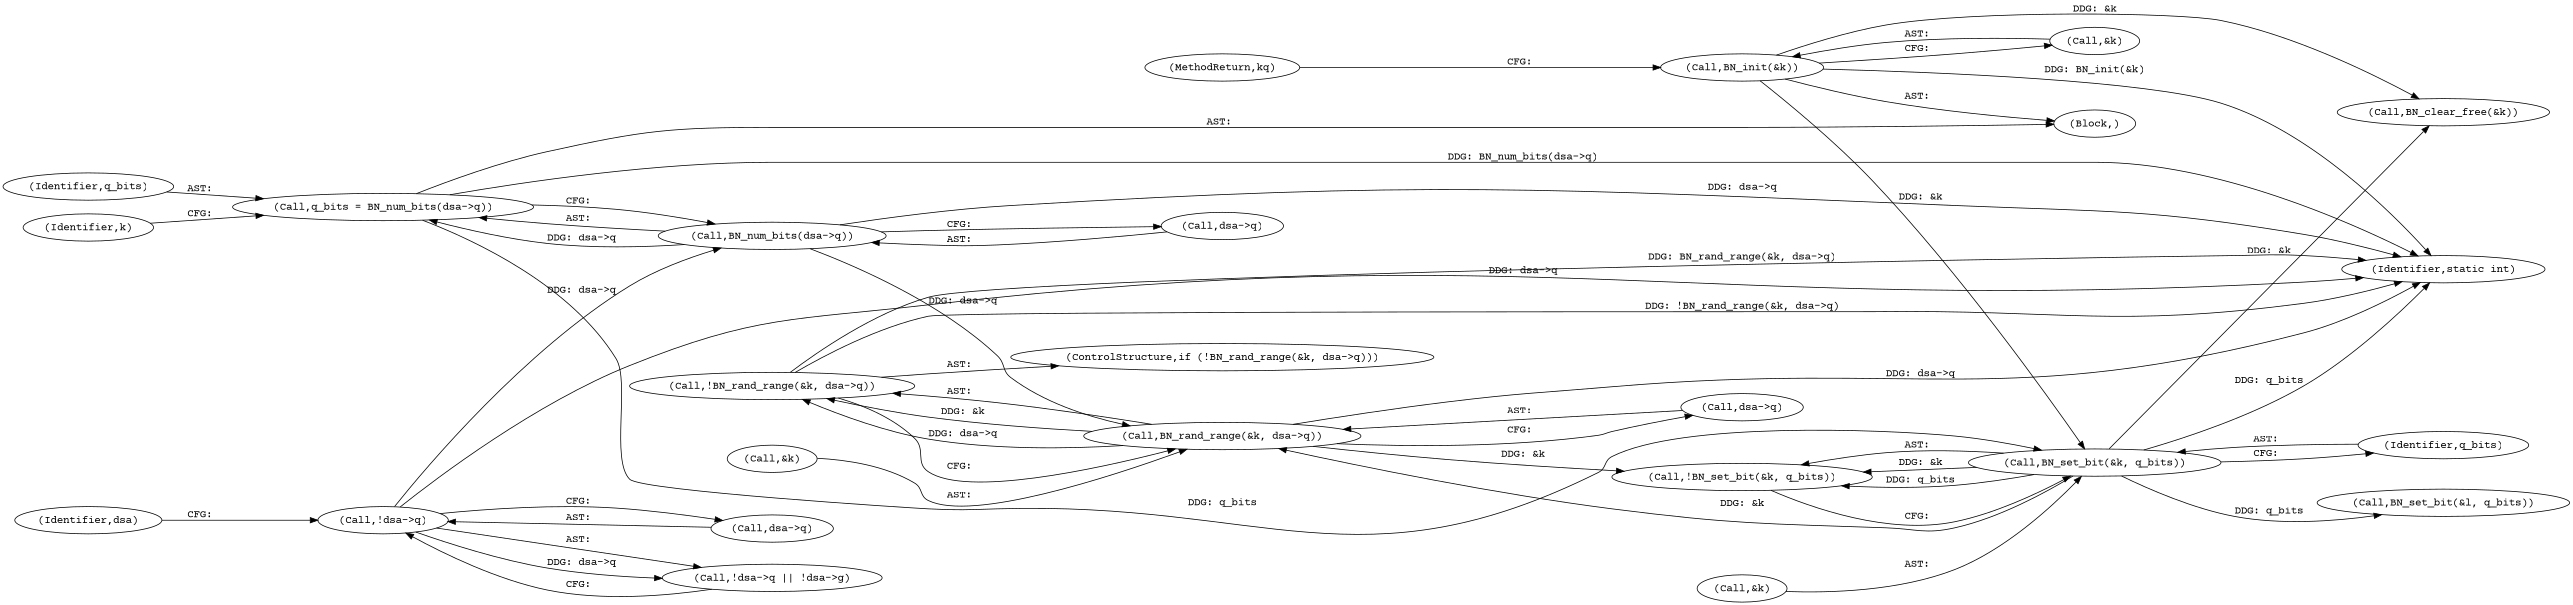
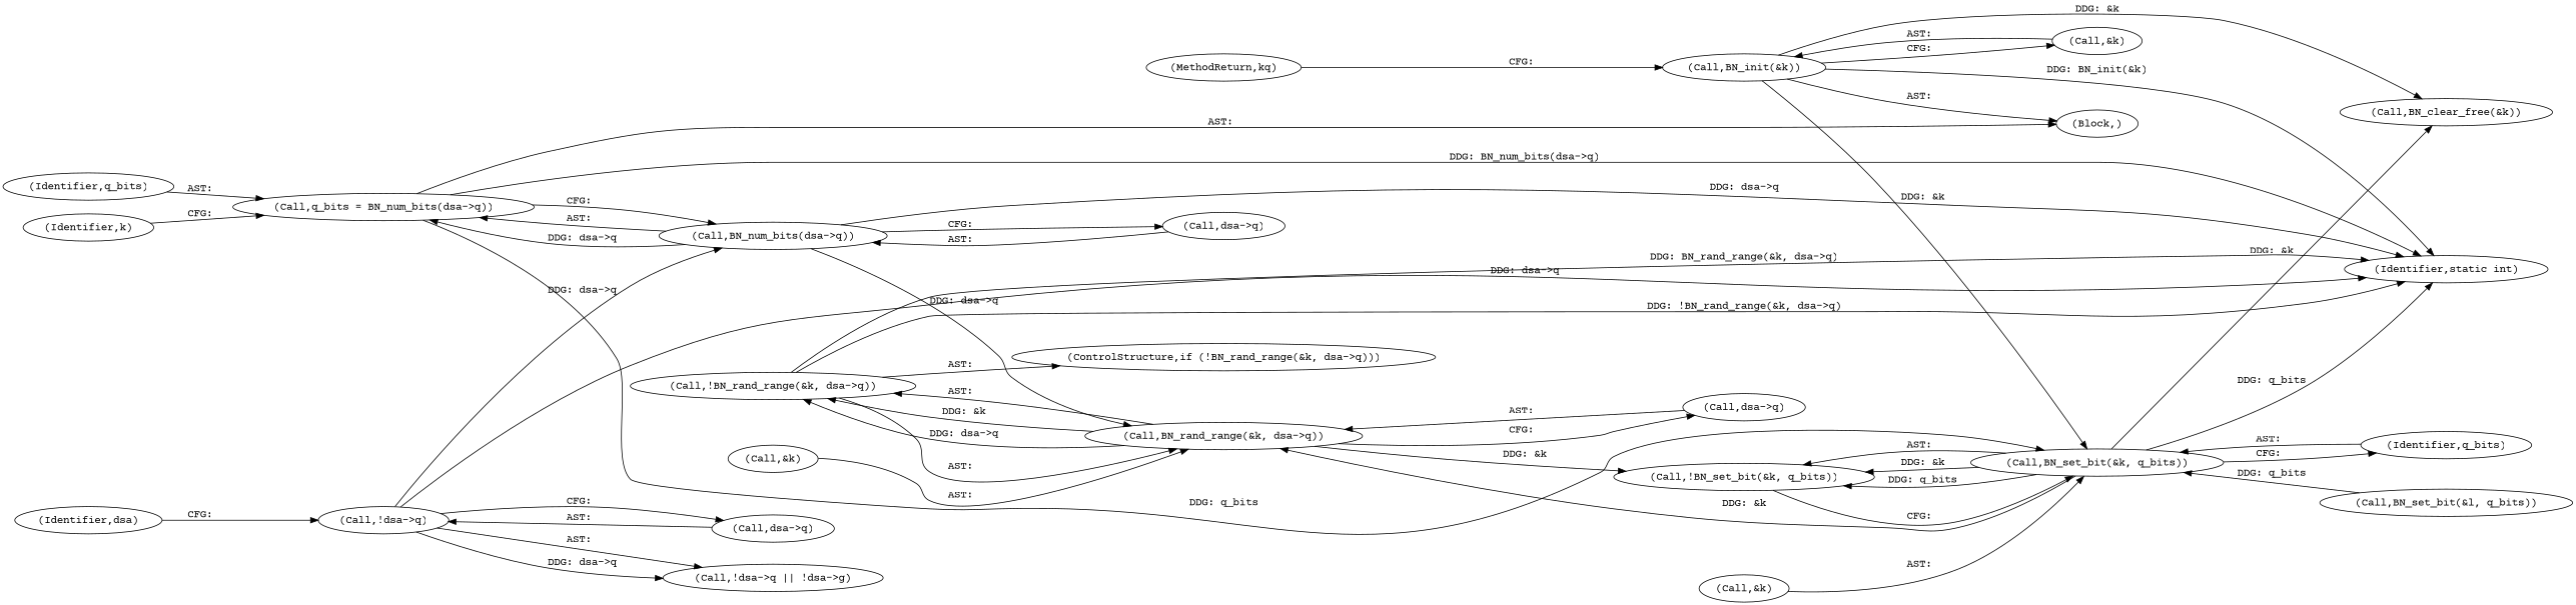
  digraph {
    fontname="Courier Prime"
    rankdir=LR
    node [fontname="Courier Prime"]
    edge [fontname="Courier Prime"]
    n1 [label="(Call,!BN_rand_range(&k, dsa->q))"]
    n2 [label="(Call,BN_rand_range(&k, dsa->q))"]
    n3 [label="(Identifier,static int)"]
    n4 [label="(ControlStructure,if (!BN_rand_range(&k, dsa->q)))"]
    n5 [label="(Call,dsa->q)"]
    n6 [label="(Call,!BN_set_bit(&k, q_bits))"]
    n7 [label="(Call,BN_clear_free(&k))"]
    n8 [label="(Call,BN_set_bit(&k, q_bits))"]
    n9 [label="(Call,BN_set_bit(&l, q_bits))"]
    n10 [label="(Identifier,q_bits)"]
    n11 [label="(Call,BN_init(&k))"]
    n12 [label="(Block,)"]
    n13 [label="(Call,&k)"]
    n14 [label="(Call,q_bits = BN_num_bits(dsa->q))"]
    n15 [label="(Call,BN_num_bits(dsa->q))"]
    n16 [label="(Call,dsa->q)"]
    n17 [label="(Call,!dsa->q)"]
    n18 [label="(Call,dsa->q)"]
    n19 [label="(Call,!dsa->q || !dsa->g)"]
    n20 [label="(Identifier,k)"]
    n21 [label="(Identifier,q_bits)"]
    n22 [label="(MethodReturn,kq)"]
    n23 [label="(Call,&k)"]
    n24 [label="(Call,&k)"]
    n25 [label="(Identifier,dsa)"]
-   n1 -> n2 [label="CFG: "]
+   n1 -> n2 [label="AST: "]
    n1 -> n3 [label="DDG: BN_rand_range(&k, dsa->q)"]
    n1 -> n3 [label="DDG: !BN_rand_range(&k, dsa->q)"]
    n1 -> n4 [label="AST: "]
    n2 -> n1 [label="AST: "]
    n2 -> n1 [label="DDG: &k"]
    n2 -> n1 [label="DDG: dsa->q"]
-   n2 -> n3 [label="DDG: dsa->q"]
    n2 -> n5 [label="CFG: "]
    n2 -> n6 [label="DDG: &k"]
    n5 -> n2 [label="AST: "]
    n6 -> n8 [label="CFG: "]
    n8 -> n2 [label="DDG: &k"]
    n8 -> n3 [label="DDG: q_bits"]
    n8 -> n6 [label="AST: "]
    n8 -> n6 [label="DDG: &k"]
    n8 -> n6 [label="DDG: q_bits"]
    n8 -> n7 [label="DDG: &k"]
-   n8 -> n9 [label="DDG: q_bits"]
+   n9 -> n8 [label="DDG: q_bits"]
    n8 -> n10 [label="CFG: "]
    n10 -> n8 [label="AST: "]
    n11 -> n3 [label="DDG: BN_init(&k)"]
    n11 -> n7 [label="DDG: &k"]
    n11 -> n8 [label="DDG: &k"]
    n11 -> n12 [label="AST: "]
    n11 -> n13 [label="CFG: "]
    n13 -> n11 [label="AST: "]
    n14 -> n3 [label="DDG: BN_num_bits(dsa->q)"]
    n14 -> n8 [label="DDG: q_bits"]
    n14 -> n12 [label="AST: "]
    n14 -> n15 [label="CFG: "]
    n15 -> n2 [label="DDG: dsa->q"]
    n15 -> n3 [label="DDG: dsa->q"]
    n15 -> n14 [label="AST: "]
    n15 -> n14 [label="DDG: dsa->q"]
    n15 -> n16 [label="CFG: "]
    n16 -> n15 [label="AST: "]
    n17 -> n3 [label="DDG: dsa->q"]
    n17 -> n15 [label="DDG: dsa->q"]
    n17 -> n18 [label="CFG: "]
    n17 -> n19 [label="AST: "]
    n17 -> n19 [label="DDG: dsa->q"]
    n18 -> n17 [label="AST: "]
-   n19 -> n17 [label="CFG: "]
    n20 -> n14 [label="CFG: "]
    n21 -> n14 [label="AST: "]
    n22 -> n11 [label="CFG: "]
    n23 -> n2 [label="AST: "]
    n24 -> n8 [label="AST: "]
    n25 -> n17 [label="CFG: "]
  }
